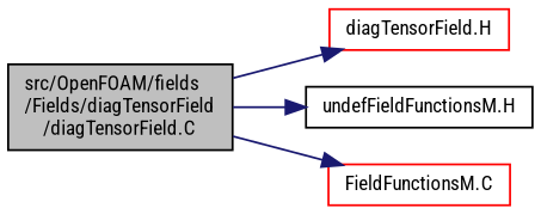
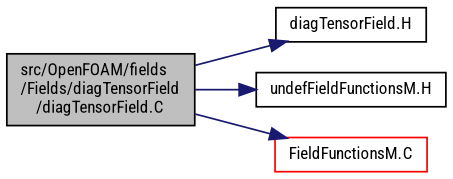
  digraph {
    fontname="Roboto Condensed"
    rankdir=LR
    node [color=black fontname="Roboto Condensed" fontsize=10 shape=record]
    edge [color=midnightblue fontname="Roboto Condensed" fontsize=10 labelfontname=Helvetica labelfontsize=10 style=solid]
    n1 [fillcolor=grey75 fontcolor=black height=0.2 label="src/OpenFOAM/fields\l/Fields/diagTensorField\l/diagTensorField.C" style=filled width=0.4]
-   n2 [color=red height=0.2 label="diagTensorField.H" width=0.4]
+   n2 [height=0.2 label="diagTensorField.H" width=0.4]
    n3 [height=0.2 label="undefFieldFunctionsM.H" width=0.4]
    n4 [color=red height=0.2 label="FieldFunctionsM.C" width=0.4]
    n1 -> n2
    n1 -> n3
    n1 -> n4
  }
